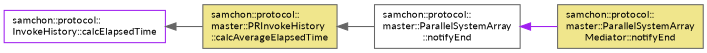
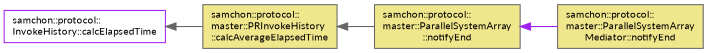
  digraph {
    rankdir=LR
    fontname=Lato
    node [color=gray40 fillcolor=white fontname=Lato fontsize=10 shape=record style=filled]
    edge [color=gray40 dir=back fontname=Lato fontsize=10 labelfontname=Helvetica labelfontsize=10 style=solid]
    n1 [color=purple fontcolor=black height=0.2 label="samchon::protocol::\lInvokeHistory::calcElapsedTime" width=0.4]
    n2 [fillcolor=khaki height=0.2 label="samchon::protocol::\lmaster::PRInvokeHistory\l::calcAverageElapsedTime" width=0.4]
-   n3 [height=0.2 label="samchon::protocol::\lmaster::ParallelSystemArray\l::notifyEnd" width=0.4]
+   n3 [fillcolor=khaki height=0.2 label="samchon::protocol::\lmaster::ParallelSystemArray\l::notifyEnd" width=0.4]
    n4 [fillcolor=khaki height=0.2 label="samchon::protocol::\lmaster::ParallelSystemArray\lMediator::notifyEnd" width=0.4]
    n1 -> n2
    n2 -> n3
    n3 -> n4 [color=purple]
  }
